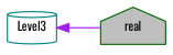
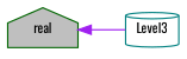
  digraph {
    rankdir=LR
    fontname=Oswald
    node [fontname=Oswald fontsize=10 style=filled]
    n1 [color=darkgreen fillcolor=grey75 fontcolor=black height=0.2 label=real shape=house width=0.4]
    n2 [color=teal fillcolor=white height=0.2 label=Level3 shape=cylinder width=0.4]
-   n2 -> n1 [color=purple dir=back fontname=Oswald fontsize=10 labelfontname=Helvetica labelfontsize=10 shape=plaintext style=solid]
+   n1 -> n2 [color=purple dir=back fontname=Oswald fontsize=10 labelfontname=Helvetica labelfontsize=10 shape=plaintext style=solid]
  }
